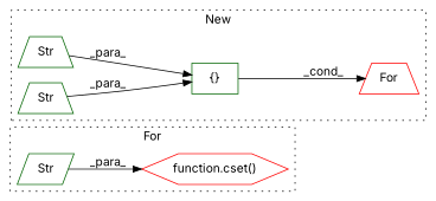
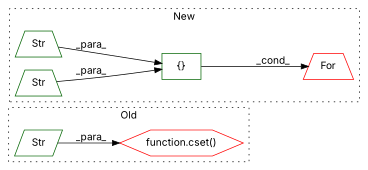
  digraph {
    rankdir=LR
    fontname=Inter
    node [a=66 shape=trapezium color=darkgreen fontname=Inter]
    edge [fontname=Inter]
    n1 [a=75 l="5,1" label="function.cset()" s="7092,7133" shape=hexagon color=red]
    n2 [l=10 label=Str s=7106 shape=parallelogram]
    n3 [a=59 l="1,0" label="{}" s="2073,2142" shape=box]
    n4 [l=11 label=Str s=2074]
    n5 [l=13 label=Str s=2129]
    n6 [a=107 l="4,10" label=For s="2062,2143" color=red]
    subgraph cluster_1 {
-     label=For
+     label=Old
      style=dotted
      n1
      n2
    }
    subgraph cluster_2 {
      label=New
      style=dotted
      n3
      n4
      n5
      n6
    }
    n2 -> n1 [label=_para_]
    n3 -> n6 [label=_cond_]
    n4 -> n3 [label=_para_]
    n5 -> n3 [label=_para_]
  }
